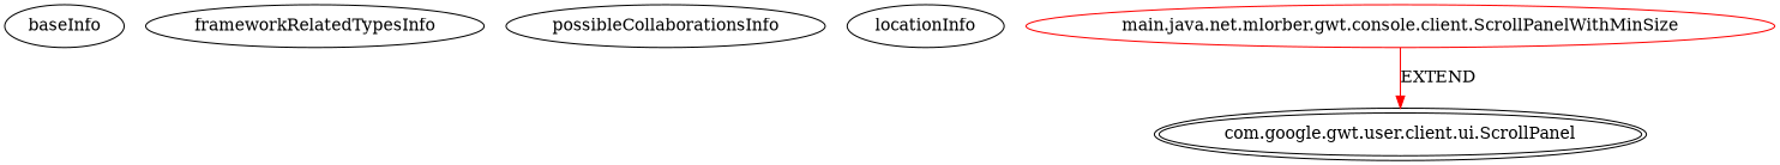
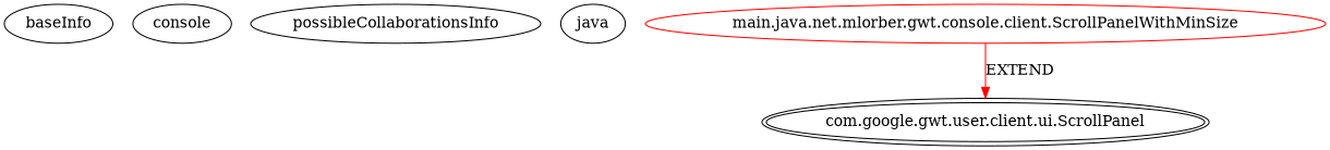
  digraph {
    baseInfo [category=extension_graph graphId=314 isAnonymous=false possibleRelation=false]
-   frameworkRelatedTypesInfo [0="com.google.gwt.user.client.ui.ScrollPanel"]
+   frameworkRelatedTypesInfo [0="com.google.gwt.user.client.ui.ScrollPanel" label=console]
    possibleCollaborationsInfo
-   locationInfo [contextSignature=ScrollPanelWithMinSize filePath="/MathieuLorber-GWT-console/GWT-console-master/src/main/java/net/mlorber/gwt/console/client/ScrollPanelWithMinSize.java" graphId=314 projectName="MathieuLorber-GWT-console"]
+   locationInfo [contextSignature=ScrollPanelWithMinSize filePath="/MathieuLorber-GWT-console/GWT-console-master/src/main/java/net/mlorber/gwt/console/client/ScrollPanelWithMinSize.java" graphId=314 projectName="MathieuLorber-GWT-console" label=java]
    n5 [color=red isFrameworkType=false label="main.java.net.mlorber.gwt.console.client.ScrollPanelWithMinSize" vertexType=ROOT_CLIENT_CLASS_DECLARATION]
    n6 [isFrameworkType=true label="com.google.gwt.user.client.ui.ScrollPanel" peripheries=2 vertexType=FRAMEWORK_CLASS_TYPE]
    n5 -> n6 [color=red label=EXTEND]
  }
